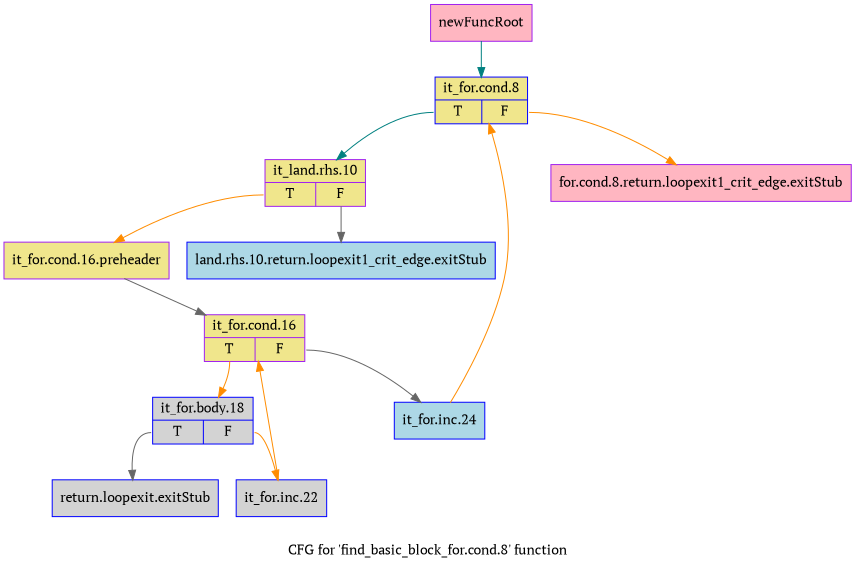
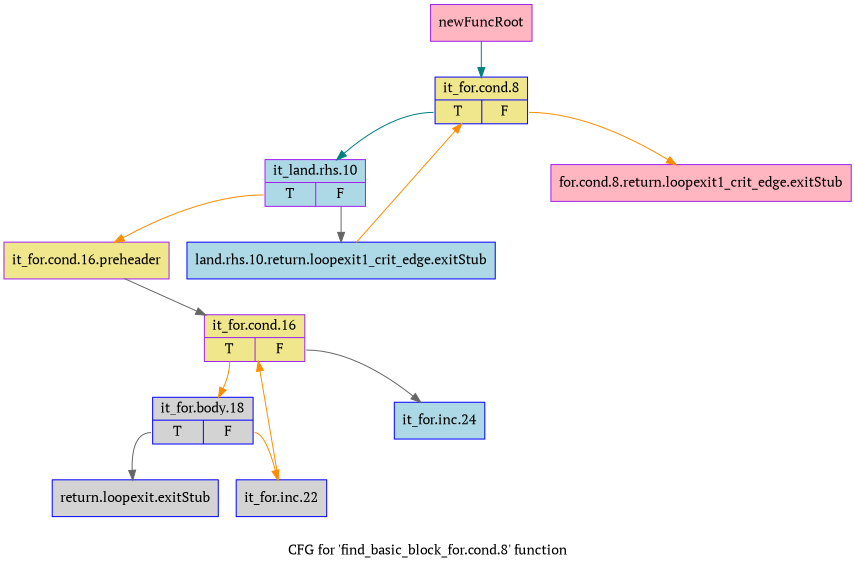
  digraph {
    fontname="PT Serif"
    label="CFG for 'find_basic_block_for.cond.8' function"
    node [color=blue fillcolor=khaki fontname="PT Serif" shape=record style=filled]
    edge [color=darkorange fontname="PT Serif"]
    n1 [color=purple fillcolor=lightpink label="{newFuncRoot}"]
    n2 [label="{it_for.cond.8|{<s0>T|<s1>F}}"]
    n3 [color=purple fillcolor=lightpink label="{for.cond.8.return.loopexit1_crit_edge.exitStub}"]
-   n4 [color=purple label="{it_land.rhs.10|{<s0>T|<s1>F}}"]
+   n4 [color=purple fillcolor=lightblue label="{it_land.rhs.10|{<s0>T|<s1>F}}"]
    n5 [fillcolor=lightblue label="{land.rhs.10.return.loopexit1_crit_edge.exitStub}"]
    n6 [color=purple label="{it_for.cond.16.preheader}"]
    n7 [fillcolor=lightgrey label="{return.loopexit.exitStub}"]
    n8 [color=purple label="{it_for.cond.16|{<s0>T|<s1>F}}"]
    n9 [fillcolor=lightgrey label="{it_for.body.18|{<s0>T|<s1>F}}"]
    n10 [fillcolor=lightblue label="{it_for.inc.24}"]
    n11 [fillcolor=lightgrey label="{it_for.inc.22}"]
    n1 -> n2 [color=teal]
    n2 -> n3 [tailport=s1]
    n2 -> n4 [color=teal tailport=s0]
    n4 -> n5 [color=gray40 tailport=s1]
    n4 -> n6 [tailport=s0]
    n6 -> n8 [color=gray40]
    n8 -> n9 [tailport=s0]
    n8 -> n10 [color=gray40 tailport=s1]
    n9 -> n7 [color=gray40 tailport=s0]
    n9 -> n11 [tailport=s1]
-   n10 -> n2
+   n5 -> n2
    n11 -> n8
  }
